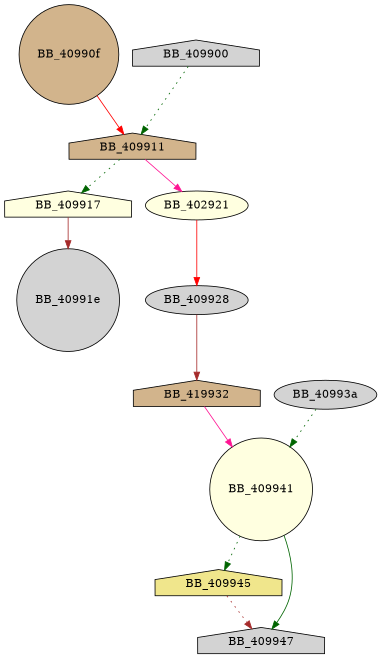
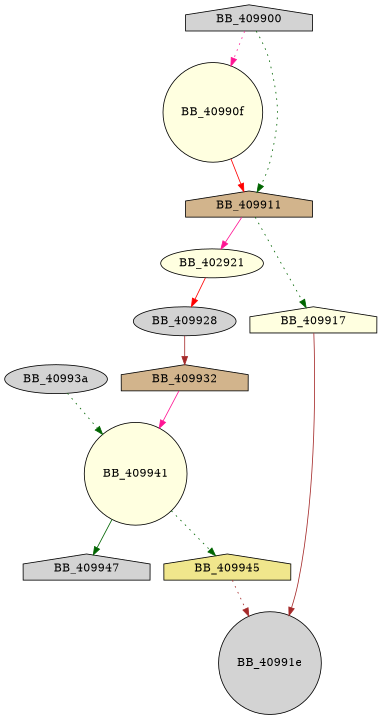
  digraph {
    node [fillcolor=lightgrey shape=house style=filled]
    edge [color=darkgreen style=solid]
-   BB_40990f [fillcolor=tan shape=circle]
+   BB_40990f [fillcolor=lightyellow shape=circle]
    BB_409900
    BB_409911 [fillcolor=tan]
    BB_409917 [fillcolor=lightyellow]
    n5 [fillcolor=lightyellow label=BB_402921 shape=ellipse]
    BB_40991e [shape=circle]
    BB_409928 [shape=ellipse]
-   BB_409932 [fillcolor=tan label=BB_419932]
+   BB_409932 [fillcolor=tan]
    BB_409941 [fillcolor=lightyellow shape=circle]
    BB_40993a [shape=ellipse]
    BB_409945 [fillcolor=khaki]
    BB_409947
    BB_40990f -> BB_409911 [color=red]
+   BB_409900 -> BB_40990f [color=deeppink style=dotted]
    BB_409900 -> BB_409911 [style=dotted]
    BB_409911 -> BB_409917 [style=dotted]
    BB_409911 -> n5 [color=deeppink]
    BB_409917 -> BB_40991e [color=brown]
    n5 -> BB_409928 [color=red]
    BB_409928 -> BB_409932 [color=brown]
    BB_409932 -> BB_409941 [color=deeppink]
    BB_409941 -> BB_409945 [style=dotted]
    BB_409941 -> BB_409947
    BB_40993a -> BB_409941 [style=dotted]
-   BB_409945 -> BB_409947 [color=brown style=dotted]
+   BB_409945 -> BB_40991e [color=brown style=dotted]
  }
